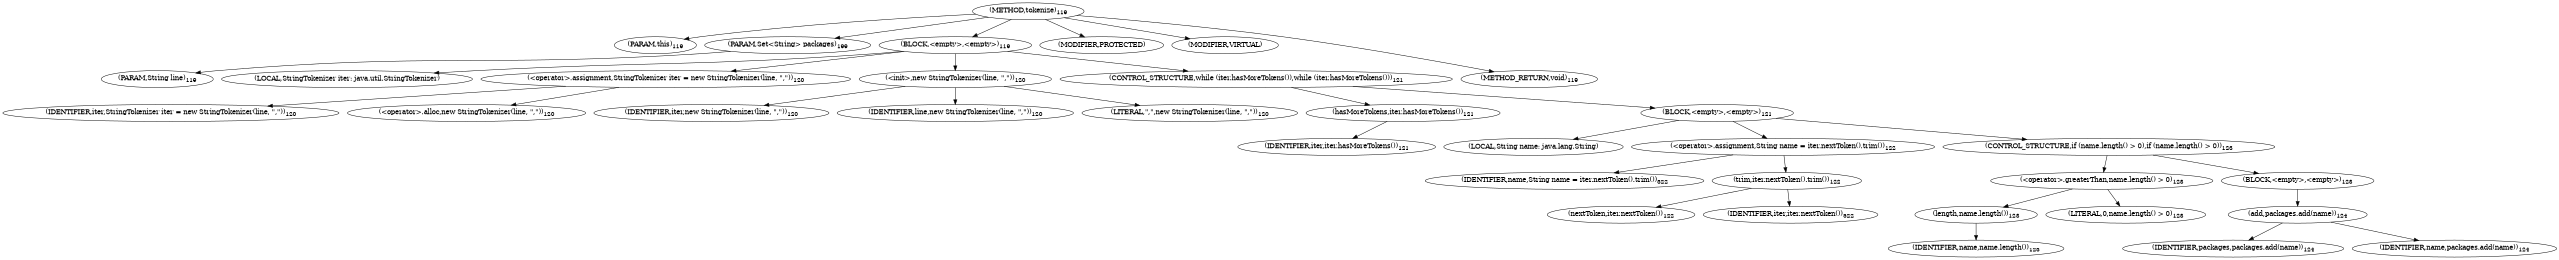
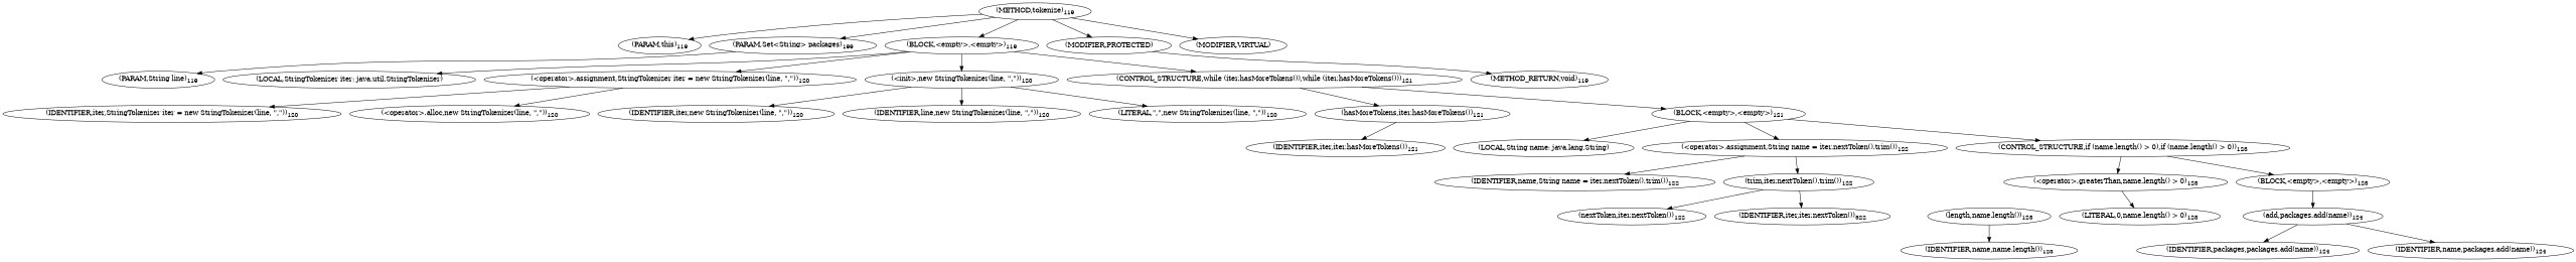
  digraph {
    n1 [label=<(METHOD,tokenize)<SUB>119</SUB>>]
    n2 [label=<(PARAM,this)<SUB>119</SUB>>]
    n3 [label=<(PARAM,Set&lt;String&gt; packages)<SUB>199</SUB>>]
    n4 [label=<(BLOCK,&lt;empty&gt;,&lt;empty&gt;)<SUB>119</SUB>>]
    n5 [label=<(MODIFIER,PROTECTED)>]
    n6 [label=<(MODIFIER,VIRTUAL)>]
    n7 [label=<(METHOD_RETURN,void)<SUB>119</SUB>>]
    n8 [label=<(PARAM,String line)<SUB>119</SUB>>]
    n9 [label=<(LOCAL,StringTokenizer iter: java.util.StringTokenizer)>]
    n10 [label=<(&lt;operator&gt;.assignment,StringTokenizer iter = new StringTokenizer(line, &quot;,&quot;))<SUB>120</SUB>>]
    n11 [label=<(&lt;init&gt;,new StringTokenizer(line, &quot;,&quot;))<SUB>120</SUB>>]
    n12 [label=<(CONTROL_STRUCTURE,while (iter.hasMoreTokens()),while (iter.hasMoreTokens()))<SUB>121</SUB>>]
    n13 [label=<(IDENTIFIER,iter,StringTokenizer iter = new StringTokenizer(line, &quot;,&quot;))<SUB>120</SUB>>]
    n14 [label=<(&lt;operator&gt;.alloc,new StringTokenizer(line, &quot;,&quot;))<SUB>120</SUB>>]
    n15 [label=<(IDENTIFIER,iter,new StringTokenizer(line, &quot;,&quot;))<SUB>120</SUB>>]
    n16 [label=<(IDENTIFIER,line,new StringTokenizer(line, &quot;,&quot;))<SUB>120</SUB>>]
    n17 [label=<(LITERAL,&quot;,&quot;,new StringTokenizer(line, &quot;,&quot;))<SUB>120</SUB>>]
    n18 [label=<(hasMoreTokens,iter.hasMoreTokens())<SUB>121</SUB>>]
    n19 [label=<(BLOCK,&lt;empty&gt;,&lt;empty&gt;)<SUB>121</SUB>>]
    n20 [label=<(IDENTIFIER,iter,iter.hasMoreTokens())<SUB>121</SUB>>]
    n21 [label=<(LOCAL,String name: java.lang.String)>]
    n22 [label=<(&lt;operator&gt;.assignment,String name = iter.nextToken().trim())<SUB>122</SUB>>]
    n23 [label=<(CONTROL_STRUCTURE,if (name.length() &gt; 0),if (name.length() &gt; 0))<SUB>123</SUB>>]
-   n24 [label=<(IDENTIFIER,name,String name = iter.nextToken().trim())<SUB>322</SUB>>]
+   n24 [label=<(IDENTIFIER,name,String name = iter.nextToken().trim())<SUB>122</SUB>>]
    n25 [label=<(trim,iter.nextToken().trim())<SUB>122</SUB>>]
    n26 [label=<(&lt;operator&gt;.greaterThan,name.length() &gt; 0)<SUB>123</SUB>>]
    n27 [label=<(BLOCK,&lt;empty&gt;,&lt;empty&gt;)<SUB>123</SUB>>]
    n28 [label=<(nextToken,iter.nextToken())<SUB>122</SUB>>]
    n29 [label=<(IDENTIFIER,iter,iter.nextToken())<SUB>522</SUB>>]
    n30 [label=<(length,name.length())<SUB>123</SUB>>]
    n31 [label=<(LITERAL,0,name.length() &gt; 0)<SUB>123</SUB>>]
    n32 [label=<(add,packages.add(name))<SUB>124</SUB>>]
    n33 [label=<(IDENTIFIER,name,name.length())<SUB>123</SUB>>]
    n34 [label=<(IDENTIFIER,packages,packages.add(name))<SUB>124</SUB>>]
    n35 [label=<(IDENTIFIER,name,packages.add(name))<SUB>124</SUB>>]
    n1 -> n2
    n1 -> n3
    n1 -> n4
    n1 -> n5
    n1 -> n6
-   n1 -> n7
+   n5 -> n7
    n3 -> n8
    n4 -> n9
    n4 -> n10
    n4 -> n11
    n4 -> n12
    n10 -> n13
    n10 -> n14
    n11 -> n15
    n11 -> n16
    n11 -> n17
    n12 -> n18
    n12 -> n19
    n18 -> n20
    n19 -> n21
    n19 -> n22
    n19 -> n23
    n22 -> n24
    n22 -> n25
    n23 -> n26
    n23 -> n27
    n25 -> n28
    n25 -> n29
-   n26 -> n30
    n26 -> n31
    n27 -> n32
    n30 -> n33
    n32 -> n34
    n32 -> n35
  }
